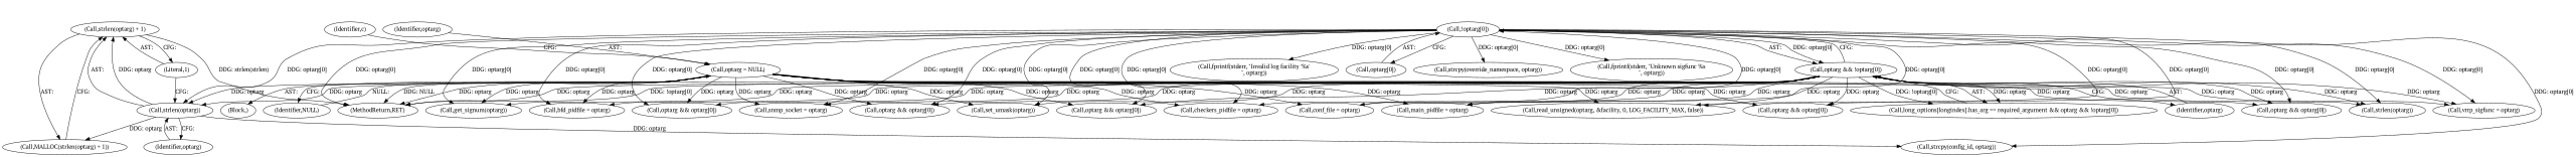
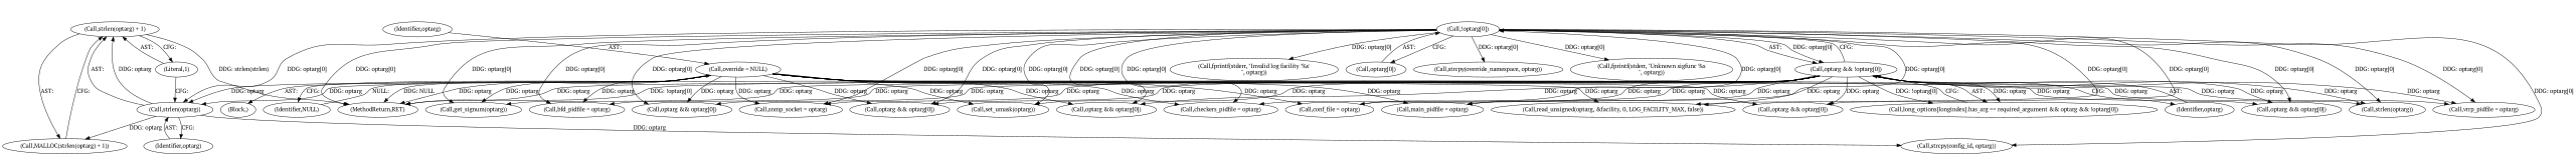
  digraph {
    fontname="PT Serif"
    node [fontname="PT Serif"]
    edge [fontname="PT Serif"]
    n1 [label="(Call,strlen(optarg) + 1)"]
    n2 [label="(Call,MALLOC(strlen(optarg) + 1))"]
    n3 [label="(Literal,1)"]
    n4 [label="(MethodReturn,RET)"]
    n5 [label="(Call,strlen(optarg))"]
    n6 [label="(Call,strcpy(config_id, optarg))"]
    n7 [label="(Identifier,optarg)"]
    n8 [label="(Call,optarg && !optarg[0])"]
    n9 [label="(Call,!optarg[0])"]
    n10 [label="(Call,main_pidfile = optarg)"]
-   n11 [label="(Call,vrrp_sigfunc = optarg)"]
+   n11 [label="(Call,vrrp_pidfile = optarg)"]
    n12 [label="(Call,snmp_socket = optarg)"]
    n13 [label="(Call,long_options[longindex].has_arg == required_argument && optarg && !optarg[0])"]
    n14 [label="(Call,optarg && optarg[0])"]
    n15 [label="(Call,read_unsigned(optarg, &facility, 0, LOG_FACILITY_MAX, false))"]
    n16 [label="(Call,optarg && optarg[0])"]
    n17 [label="(Call,get_signum(optarg))"]
    n18 [label="(Call,strlen(optarg))"]
    n19 [label="(Call,bfd_pidfile = optarg)"]
    n20 [label="(Call,optarg && optarg[0])"]
    n21 [label="(Identifier,optarg)"]
    n22 [label="(Call,optarg && optarg[0])"]
    n23 [label="(Call,set_umask(optarg))"]
    n24 [label="(Call,checkers_pidfile = optarg)"]
    n25 [label="(Call,conf_file = optarg)"]
    n26 [label="(Call,optarg && optarg[0])"]
    n27 [label="(Call,fprintf(stderr, \"Invalid log facility '%s'\n\", optarg))"]
    n28 [label="(Call,optarg[0])"]
    n29 [label="(Call,strcpy(override_namespace, optarg))"]
    n30 [label="(Call,fprintf(stderr, \"Unknown sigfunc %s\n\", optarg))"]
-   n31 [label="(Call,optarg = NULL)"]
+   n31 [label="(Call,override = NULL)"]
    n32 [label="(Block,)"]
    n33 [label="(Identifier,NULL)"]
    n34 [label="(Identifier,optarg)"]
-   n35 [label="(Identifier,c)"]
    n1 -> n2 [label="AST: "]
    n1 -> n3 [label="CFG: "]
    n1 -> n4 [label="DDG: strlen(strlen)"]
    n2 -> n1 [label="CFG: "]
    n3 -> n1 [label="AST: "]
    n3 -> n5 [label="CFG: "]
    n5 -> n1 [label="AST: "]
    n5 -> n1 [label="DDG: optarg"]
    n5 -> n2 [label="DDG: optarg"]
    n5 -> n6 [label="DDG: optarg"]
    n5 -> n7 [label="CFG: "]
    n7 -> n5 [label="AST: "]
    n8 -> n4 [label="DDG: !optarg[0]"]
    n8 -> n4 [label="DDG: optarg"]
    n8 -> n5 [label="DDG: optarg"]
    n8 -> n9 [label="CFG: "]
    n8 -> n10 [label="DDG: optarg"]
    n8 -> n11 [label="DDG: optarg"]
    n8 -> n12 [label="DDG: optarg"]
    n8 -> n13 [label="AST: "]
    n8 -> n13 [label="DDG: optarg"]
    n8 -> n13 [label="DDG: !optarg[0]"]
    n8 -> n14 [label="DDG: optarg"]
    n8 -> n15 [label="DDG: optarg"]
    n8 -> n16 [label="DDG: optarg"]
    n8 -> n17 [label="DDG: optarg"]
    n8 -> n18 [label="DDG: optarg"]
    n8 -> n19 [label="DDG: optarg"]
    n8 -> n20 [label="DDG: optarg"]
    n8 -> n21 [label="CFG: "]
    n8 -> n22 [label="DDG: optarg"]
    n8 -> n23 [label="DDG: optarg"]
    n8 -> n24 [label="DDG: optarg"]
    n8 -> n25 [label="DDG: optarg"]
    n8 -> n26 [label="DDG: optarg"]
    n9 -> n4 [label="DDG: optarg[0]"]
    n9 -> n5 [label="DDG: optarg[0]"]
    n9 -> n6 [label="DDG: optarg[0]"]
    n9 -> n8 [label="AST: "]
    n9 -> n8 [label="DDG: optarg[0]"]
    n9 -> n10 [label="DDG: optarg[0]"]
    n9 -> n11 [label="DDG: optarg[0]"]
    n9 -> n12 [label="DDG: optarg[0]"]
    n9 -> n14 [label="DDG: optarg[0]"]
    n9 -> n15 [label="DDG: optarg[0]"]
    n9 -> n16 [label="DDG: optarg[0]"]
    n9 -> n17 [label="DDG: optarg[0]"]
    n9 -> n18 [label="DDG: optarg[0]"]
    n9 -> n19 [label="DDG: optarg[0]"]
    n9 -> n20 [label="DDG: optarg[0]"]
    n9 -> n22 [label="DDG: optarg[0]"]
    n9 -> n23 [label="DDG: optarg[0]"]
    n9 -> n24 [label="DDG: optarg[0]"]
    n9 -> n26 [label="DDG: optarg[0]"]
    n9 -> n27 [label="DDG: optarg[0]"]
    n9 -> n28 [label="CFG: "]
    n9 -> n29 [label="DDG: optarg[0]"]
    n9 -> n30 [label="DDG: optarg[0]"]
    n13 -> n8 [label="CFG: "]
    n21 -> n8 [label="AST: "]
    n25 -> n9 [label="DDG: optarg[0]"]
    n28 -> n9 [label="AST: "]
    n31 -> n4 [label="DDG: optarg"]
    n31 -> n4 [label="DDG: NULL"]
    n31 -> n5 [label="DDG: optarg"]
    n31 -> n10 [label="DDG: optarg"]
    n31 -> n11 [label="DDG: optarg"]
    n31 -> n12 [label="DDG: optarg"]
    n31 -> n14 [label="DDG: optarg"]
    n31 -> n15 [label="DDG: optarg"]
    n31 -> n16 [label="DDG: optarg"]
    n31 -> n17 [label="DDG: optarg"]
    n31 -> n18 [label="DDG: optarg"]
    n31 -> n19 [label="DDG: optarg"]
    n31 -> n20 [label="DDG: optarg"]
    n31 -> n22 [label="DDG: optarg"]
    n31 -> n23 [label="DDG: optarg"]
    n31 -> n24 [label="DDG: optarg"]
    n31 -> n25 [label="DDG: optarg"]
    n31 -> n26 [label="DDG: optarg"]
    n31 -> n32 [label="AST: "]
    n31 -> n33 [label="CFG: "]
    n33 -> n31 [label="NULL: "]
    n34 -> n31 [label="AST: "]
-   n35 -> n31 [label="CFG: "]
  }
